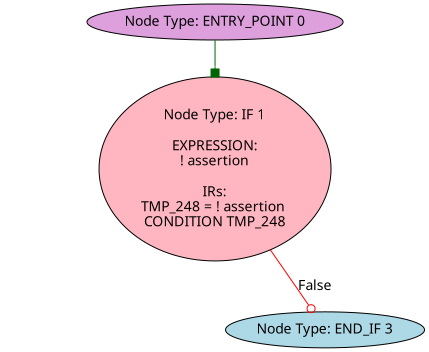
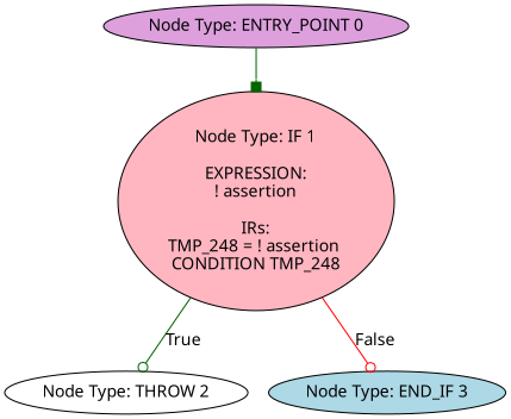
  digraph {
    fontname="Noto Sans"
    node [style=filled fontname="Noto Sans"]
    edge [color=darkgreen arrowhead=odot fontname="Noto Sans"]
    n1 [label="Node Type: ENTRY_POINT 0\n" fillcolor=plum]
    n2 [label="Node Type: IF 1\n\nEXPRESSION:\n! assertion\n\nIRs:\nTMP_248 = ! assertion \nCONDITION TMP_248" fillcolor=lightpink]
+   n3 [label="Node Type: THROW 2\n" fillcolor=white]
    n4 [label="Node Type: END_IF 3\n" fillcolor=lightblue]
    n1 -> n2 [arrowhead=box]
+   n2 -> n3 [label=True]
    n2 -> n4 [label=False color=red]
  }
